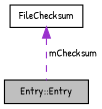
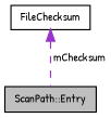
  digraph {
    fontname="Patrick Hand"
    node [color=black fontname="Patrick Hand" fontsize=10 shape=record style=filled]
-   n1 [fillcolor=grey75 fontcolor=black height=0.2 label="Entry::Entry" width=0.4]
+   n1 [fillcolor=grey75 fontcolor=black height=0.2 label="ScanPath::Entry" width=0.4]
    n2 [fillcolor=white height=0.2 label=FileChecksum width=0.4]
    n2 -> n1 [color=darkorchid3 dir=back fontname="Patrick Hand" fontsize=10 label=" mChecksum" labelfontname=Helvetica labelfontsize=10 style=dashed]
  }
